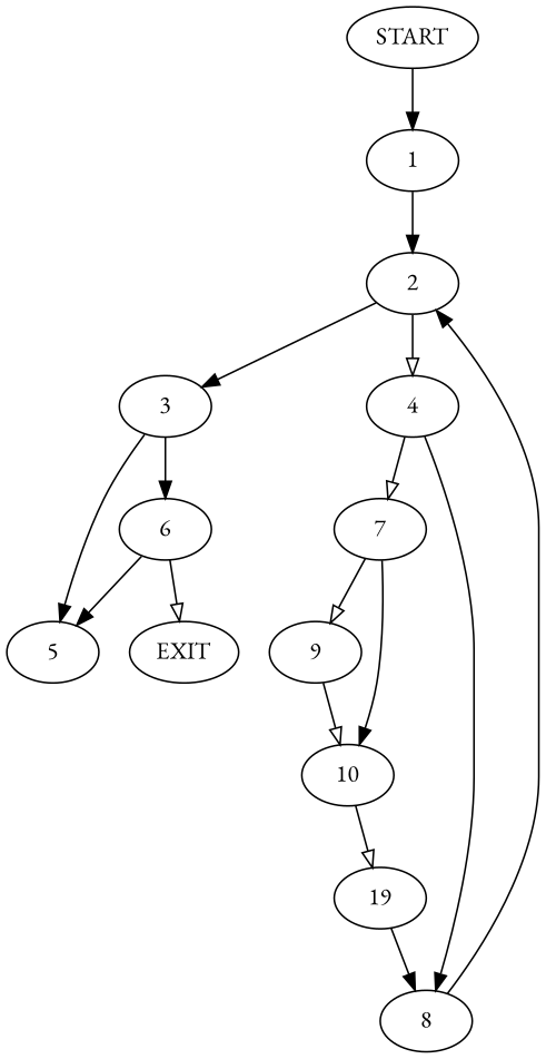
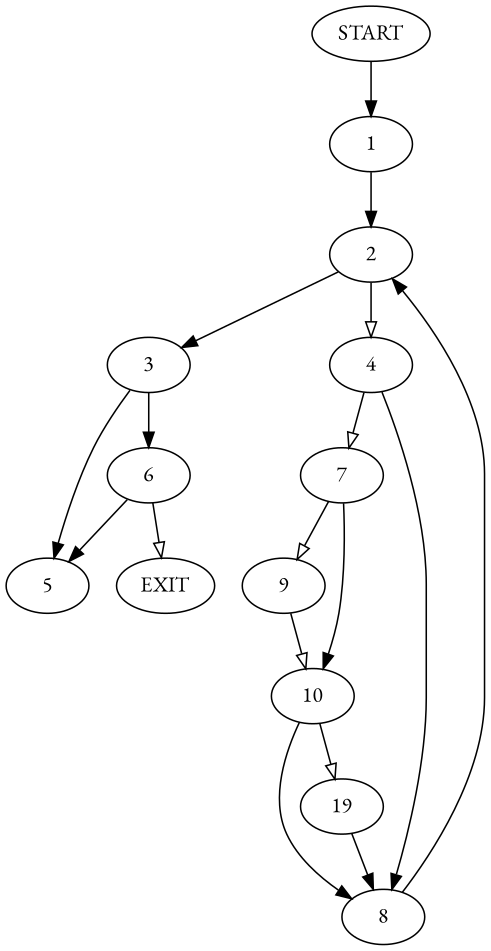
  digraph {
    fontname="EB Garamond"
    node [fontname="EB Garamond"]
    edge [arrowhead=normal fontname="EB Garamond"]
    n1 [label=START]
    1
    2
    n4 [label=EXIT]
    3
    4
    5
    6
    7
    8
    9
    10
    n13 [label=19]
    n1 -> 1
    1 -> 2
    2 -> 3
    2 -> 4 [arrowhead=onormal]
    3 -> 5
    3 -> 6
    4 -> 7 [arrowhead=onormal]
    4 -> 8
    6 -> n4 [arrowhead=onormal]
    6 -> 5
    7 -> 9 [arrowhead=onormal]
    7 -> 10
    8 -> 2
    9 -> 10 [arrowhead=onormal]
+   10 -> 8
    10 -> n13 [arrowhead=onormal]
    n13 -> 8
  }
